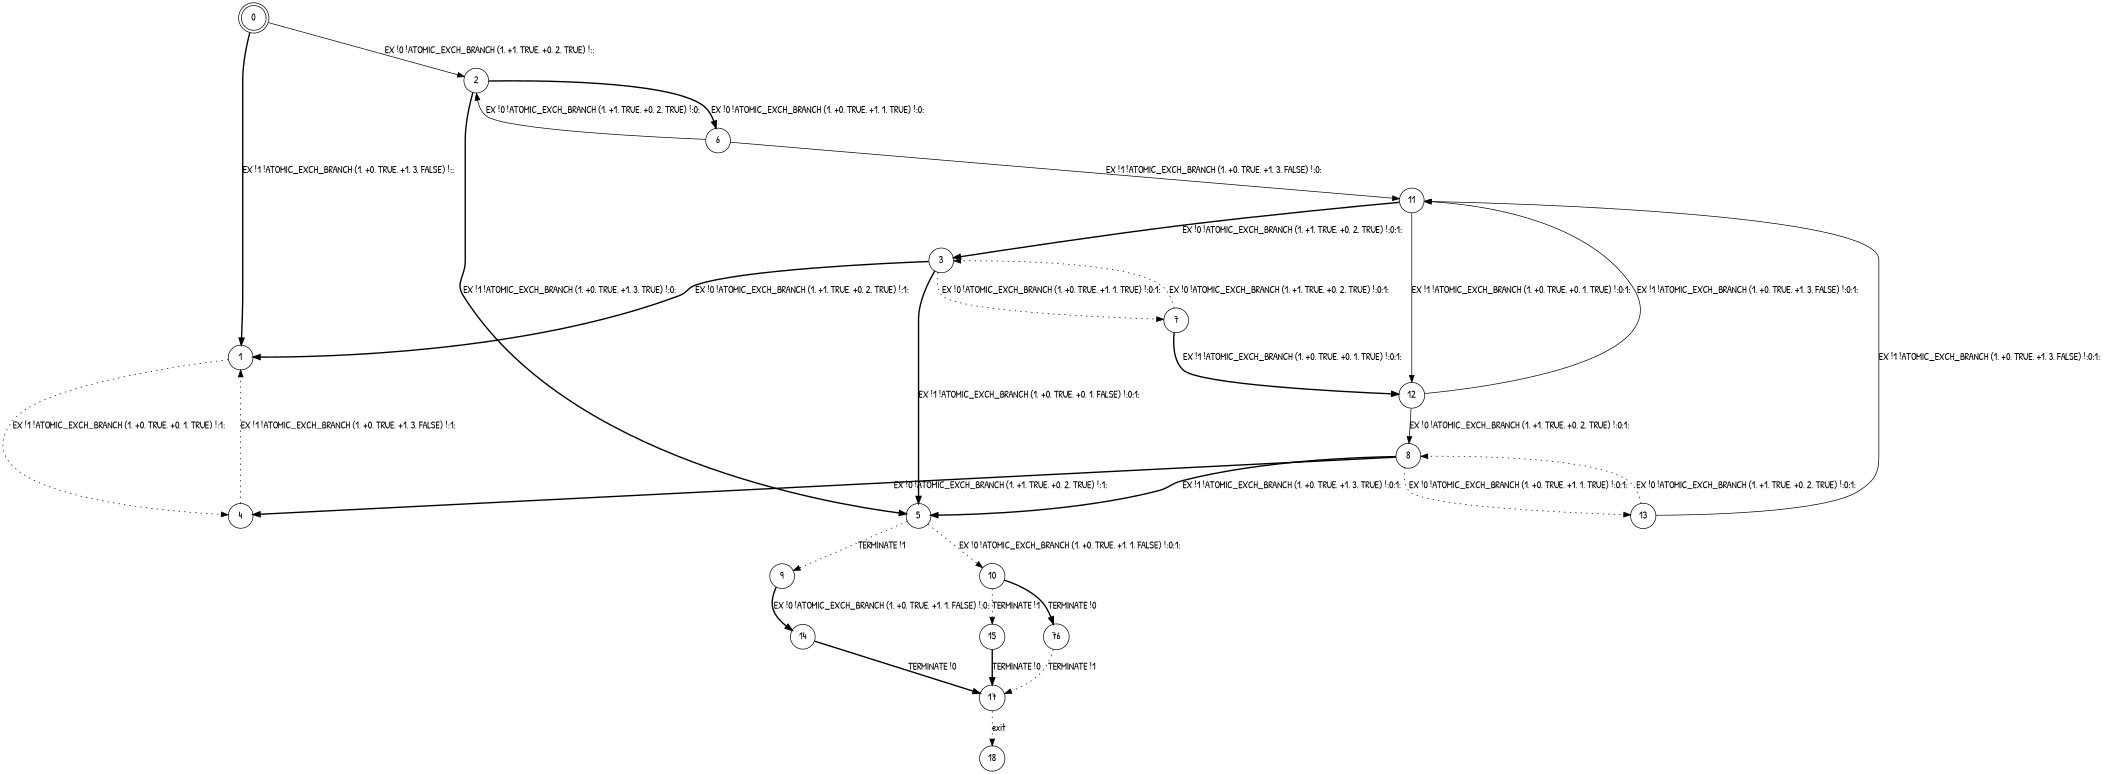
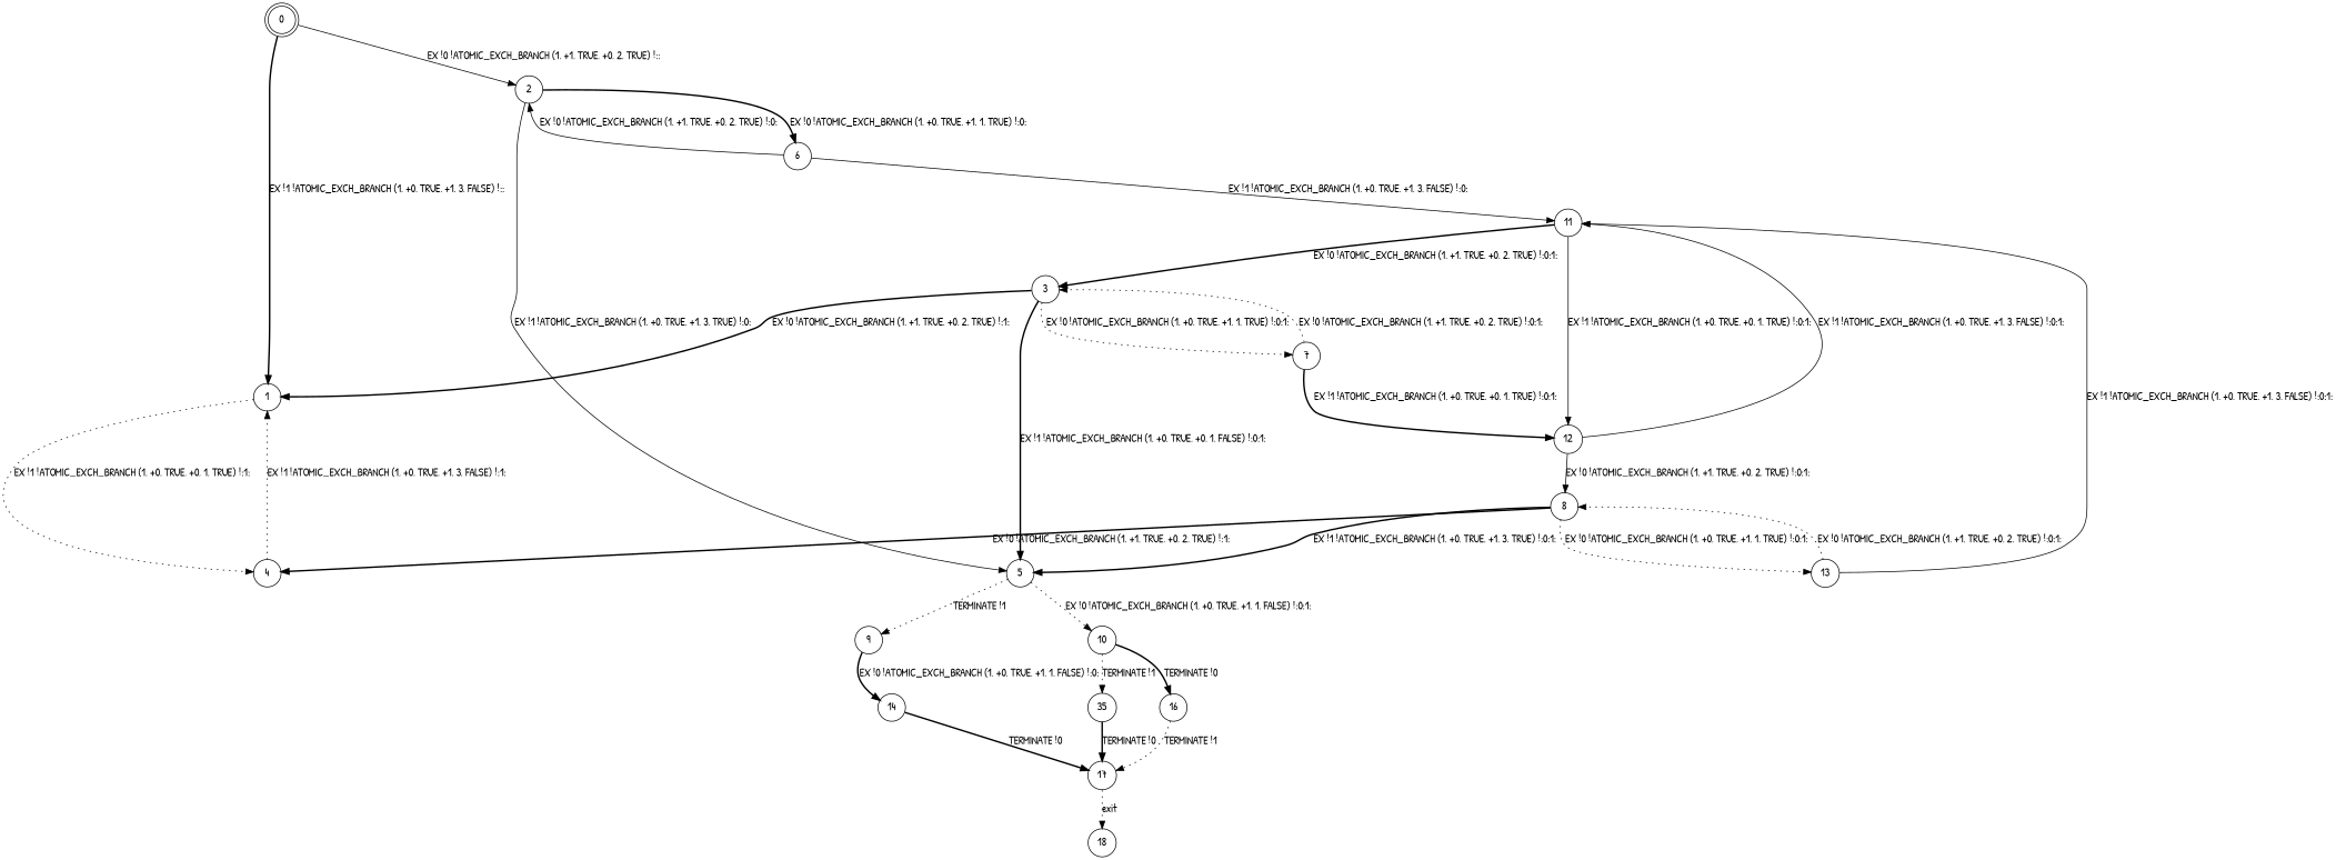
  digraph {
    fontname="Patrick Hand"
    node [fontname="Patrick Hand" shape=circle]
    edge [fontname="Patrick Hand" style=bold]
    0 [peripheries=2]
    1
    2
    4
    5
    6
    3
    7
    9
    10
    11
    12
    8
    13
    14
-   15
-   16 [label=76]
+   15 [label=35]
+   16
    17
    18
    0 -> 1 [label="EX !1 !ATOMIC_EXCH_BRANCH (1, +0, TRUE, +1, 3, FALSE) !::"]
    0 -> 2 [label="EX !0 !ATOMIC_EXCH_BRANCH (1, +1, TRUE, +0, 2, TRUE) !::" style=solid]
    1 -> 4 [label="EX !1 !ATOMIC_EXCH_BRANCH (1, +0, TRUE, +0, 1, TRUE) !:1:" style=dotted]
-   2 -> 5 [label="EX !1 !ATOMIC_EXCH_BRANCH (1, +0, TRUE, +1, 3, TRUE) !:0:"]
+   2 -> 5 [label="EX !1 !ATOMIC_EXCH_BRANCH (1, +0, TRUE, +1, 3, TRUE) !:0:" style=solid]
    2 -> 6 [label="EX !0 !ATOMIC_EXCH_BRANCH (1, +0, TRUE, +1, 1, TRUE) !:0:"]
    4 -> 1 [label="EX !1 !ATOMIC_EXCH_BRANCH (1, +0, TRUE, +1, 3, FALSE) !:1:" style=dotted]
    5 -> 9 [label="TERMINATE !1" style=dotted]
    5 -> 10 [label="EX !0 !ATOMIC_EXCH_BRANCH (1, +0, TRUE, +1, 1, FALSE) !:0:1:" style=dotted]
    6 -> 2 [label="EX !0 !ATOMIC_EXCH_BRANCH (1, +1, TRUE, +0, 2, TRUE) !:0:" style=solid]
    6 -> 11 [label="EX !1 !ATOMIC_EXCH_BRANCH (1, +0, TRUE, +1, 3, FALSE) !:0:" style=solid]
    3 -> 1 [label="EX !0 !ATOMIC_EXCH_BRANCH (1, +1, TRUE, +0, 2, TRUE) !:1:"]
    3 -> 5 [label="EX !1 !ATOMIC_EXCH_BRANCH (1, +0, TRUE, +0, 1, FALSE) !:0:1:"]
    3 -> 7 [label="EX !0 !ATOMIC_EXCH_BRANCH (1, +0, TRUE, +1, 1, TRUE) !:0:1:" style=dotted]
    7 -> 3 [label="EX !0 !ATOMIC_EXCH_BRANCH (1, +1, TRUE, +0, 2, TRUE) !:0:1:" style=dotted]
    7 -> 12 [label="EX !1 !ATOMIC_EXCH_BRANCH (1, +0, TRUE, +0, 1, TRUE) !:0:1:"]
    9 -> 14 [label="EX !0 !ATOMIC_EXCH_BRANCH (1, +0, TRUE, +1, 1, FALSE) !:0:"]
    10 -> 15 [label="TERMINATE !1" style=dotted]
    10 -> 16 [label="TERMINATE !0"]
    11 -> 3 [label="EX !0 !ATOMIC_EXCH_BRANCH (1, +1, TRUE, +0, 2, TRUE) !:0:1:"]
    11 -> 12 [label="EX !1 !ATOMIC_EXCH_BRANCH (1, +0, TRUE, +0, 1, TRUE) !:0:1:" style=solid]
    12 -> 11 [label="EX !1 !ATOMIC_EXCH_BRANCH (1, +0, TRUE, +1, 3, FALSE) !:0:1:" style=solid]
    12 -> 8 [label="EX !0 !ATOMIC_EXCH_BRANCH (1, +1, TRUE, +0, 2, TRUE) !:0:1:" style=solid]
    8 -> 4 [label="EX !0 !ATOMIC_EXCH_BRANCH (1, +1, TRUE, +0, 2, TRUE) !:1:"]
    8 -> 5 [label="EX !1 !ATOMIC_EXCH_BRANCH (1, +0, TRUE, +1, 3, TRUE) !:0:1:"]
    8 -> 13 [label="EX !0 !ATOMIC_EXCH_BRANCH (1, +0, TRUE, +1, 1, TRUE) !:0:1:" style=dotted]
    13 -> 11 [label="EX !1 !ATOMIC_EXCH_BRANCH (1, +0, TRUE, +1, 3, FALSE) !:0:1:" style=solid]
    13 -> 8 [label="EX !0 !ATOMIC_EXCH_BRANCH (1, +1, TRUE, +0, 2, TRUE) !:0:1:" style=dotted]
    14 -> 17 [label="TERMINATE !0"]
    15 -> 17 [label="TERMINATE !0"]
    16 -> 17 [label="TERMINATE !1" style=dotted]
    17 -> 18 [label=exit style=dotted]
  }
